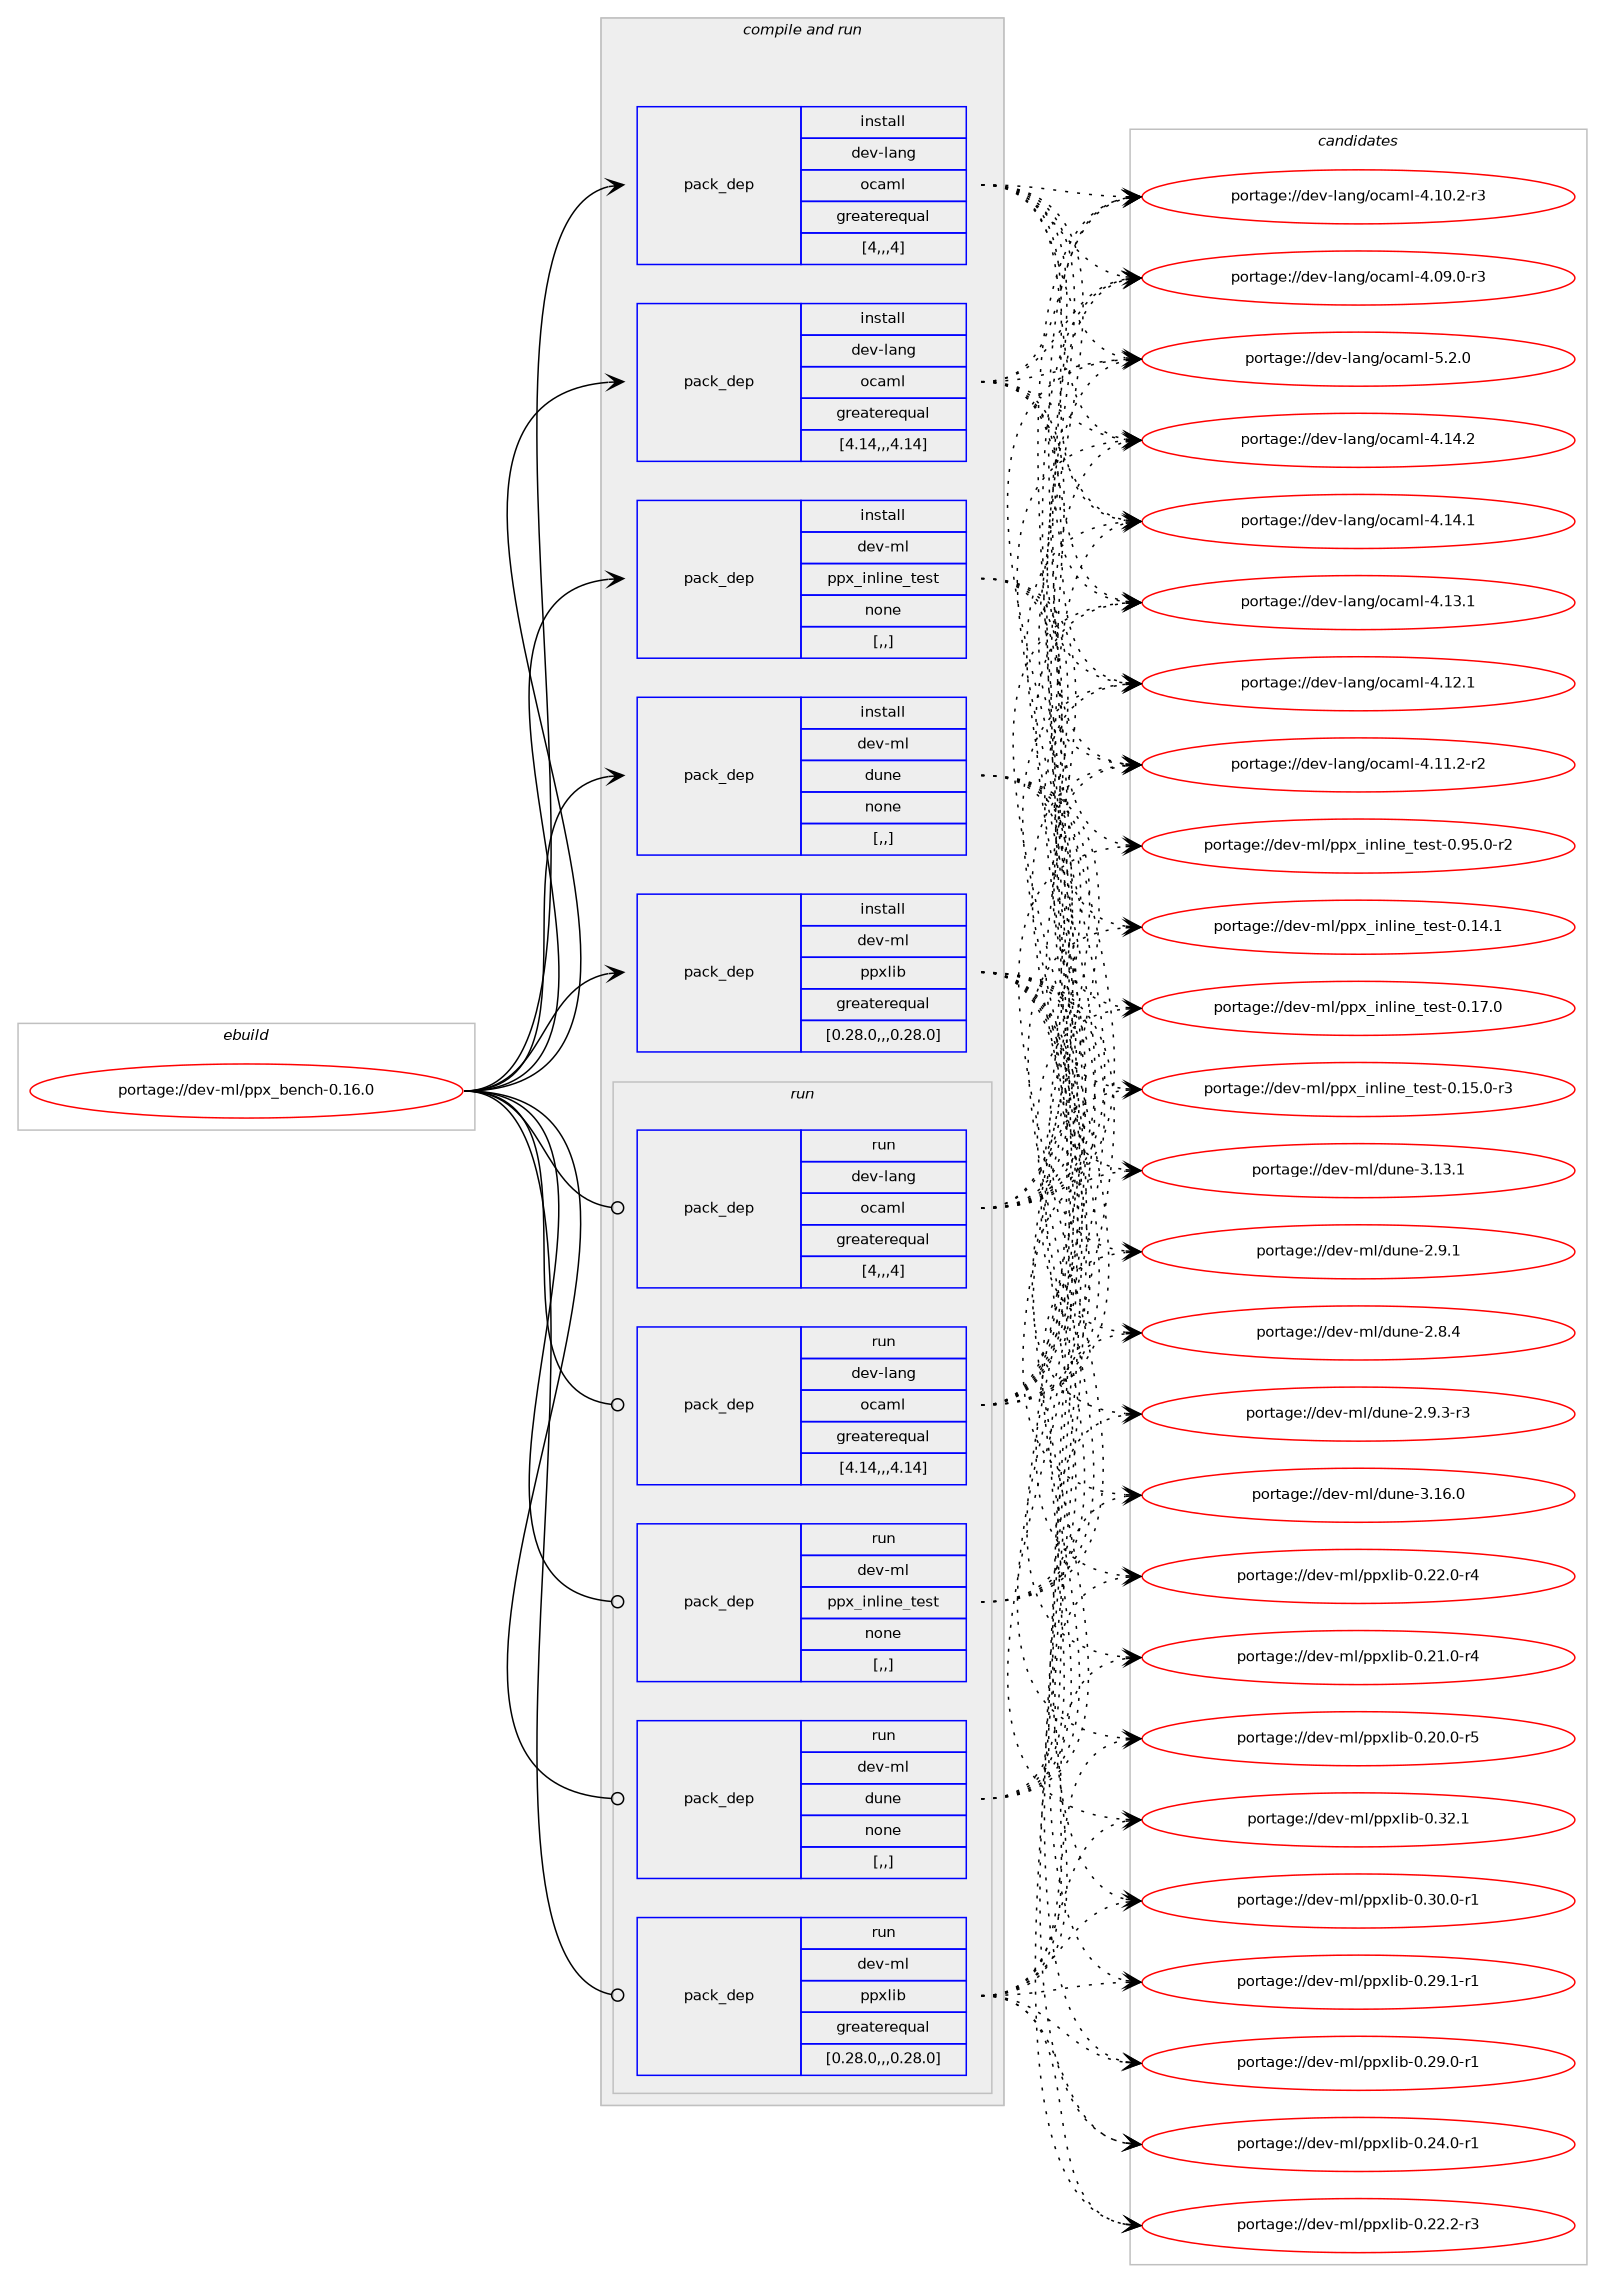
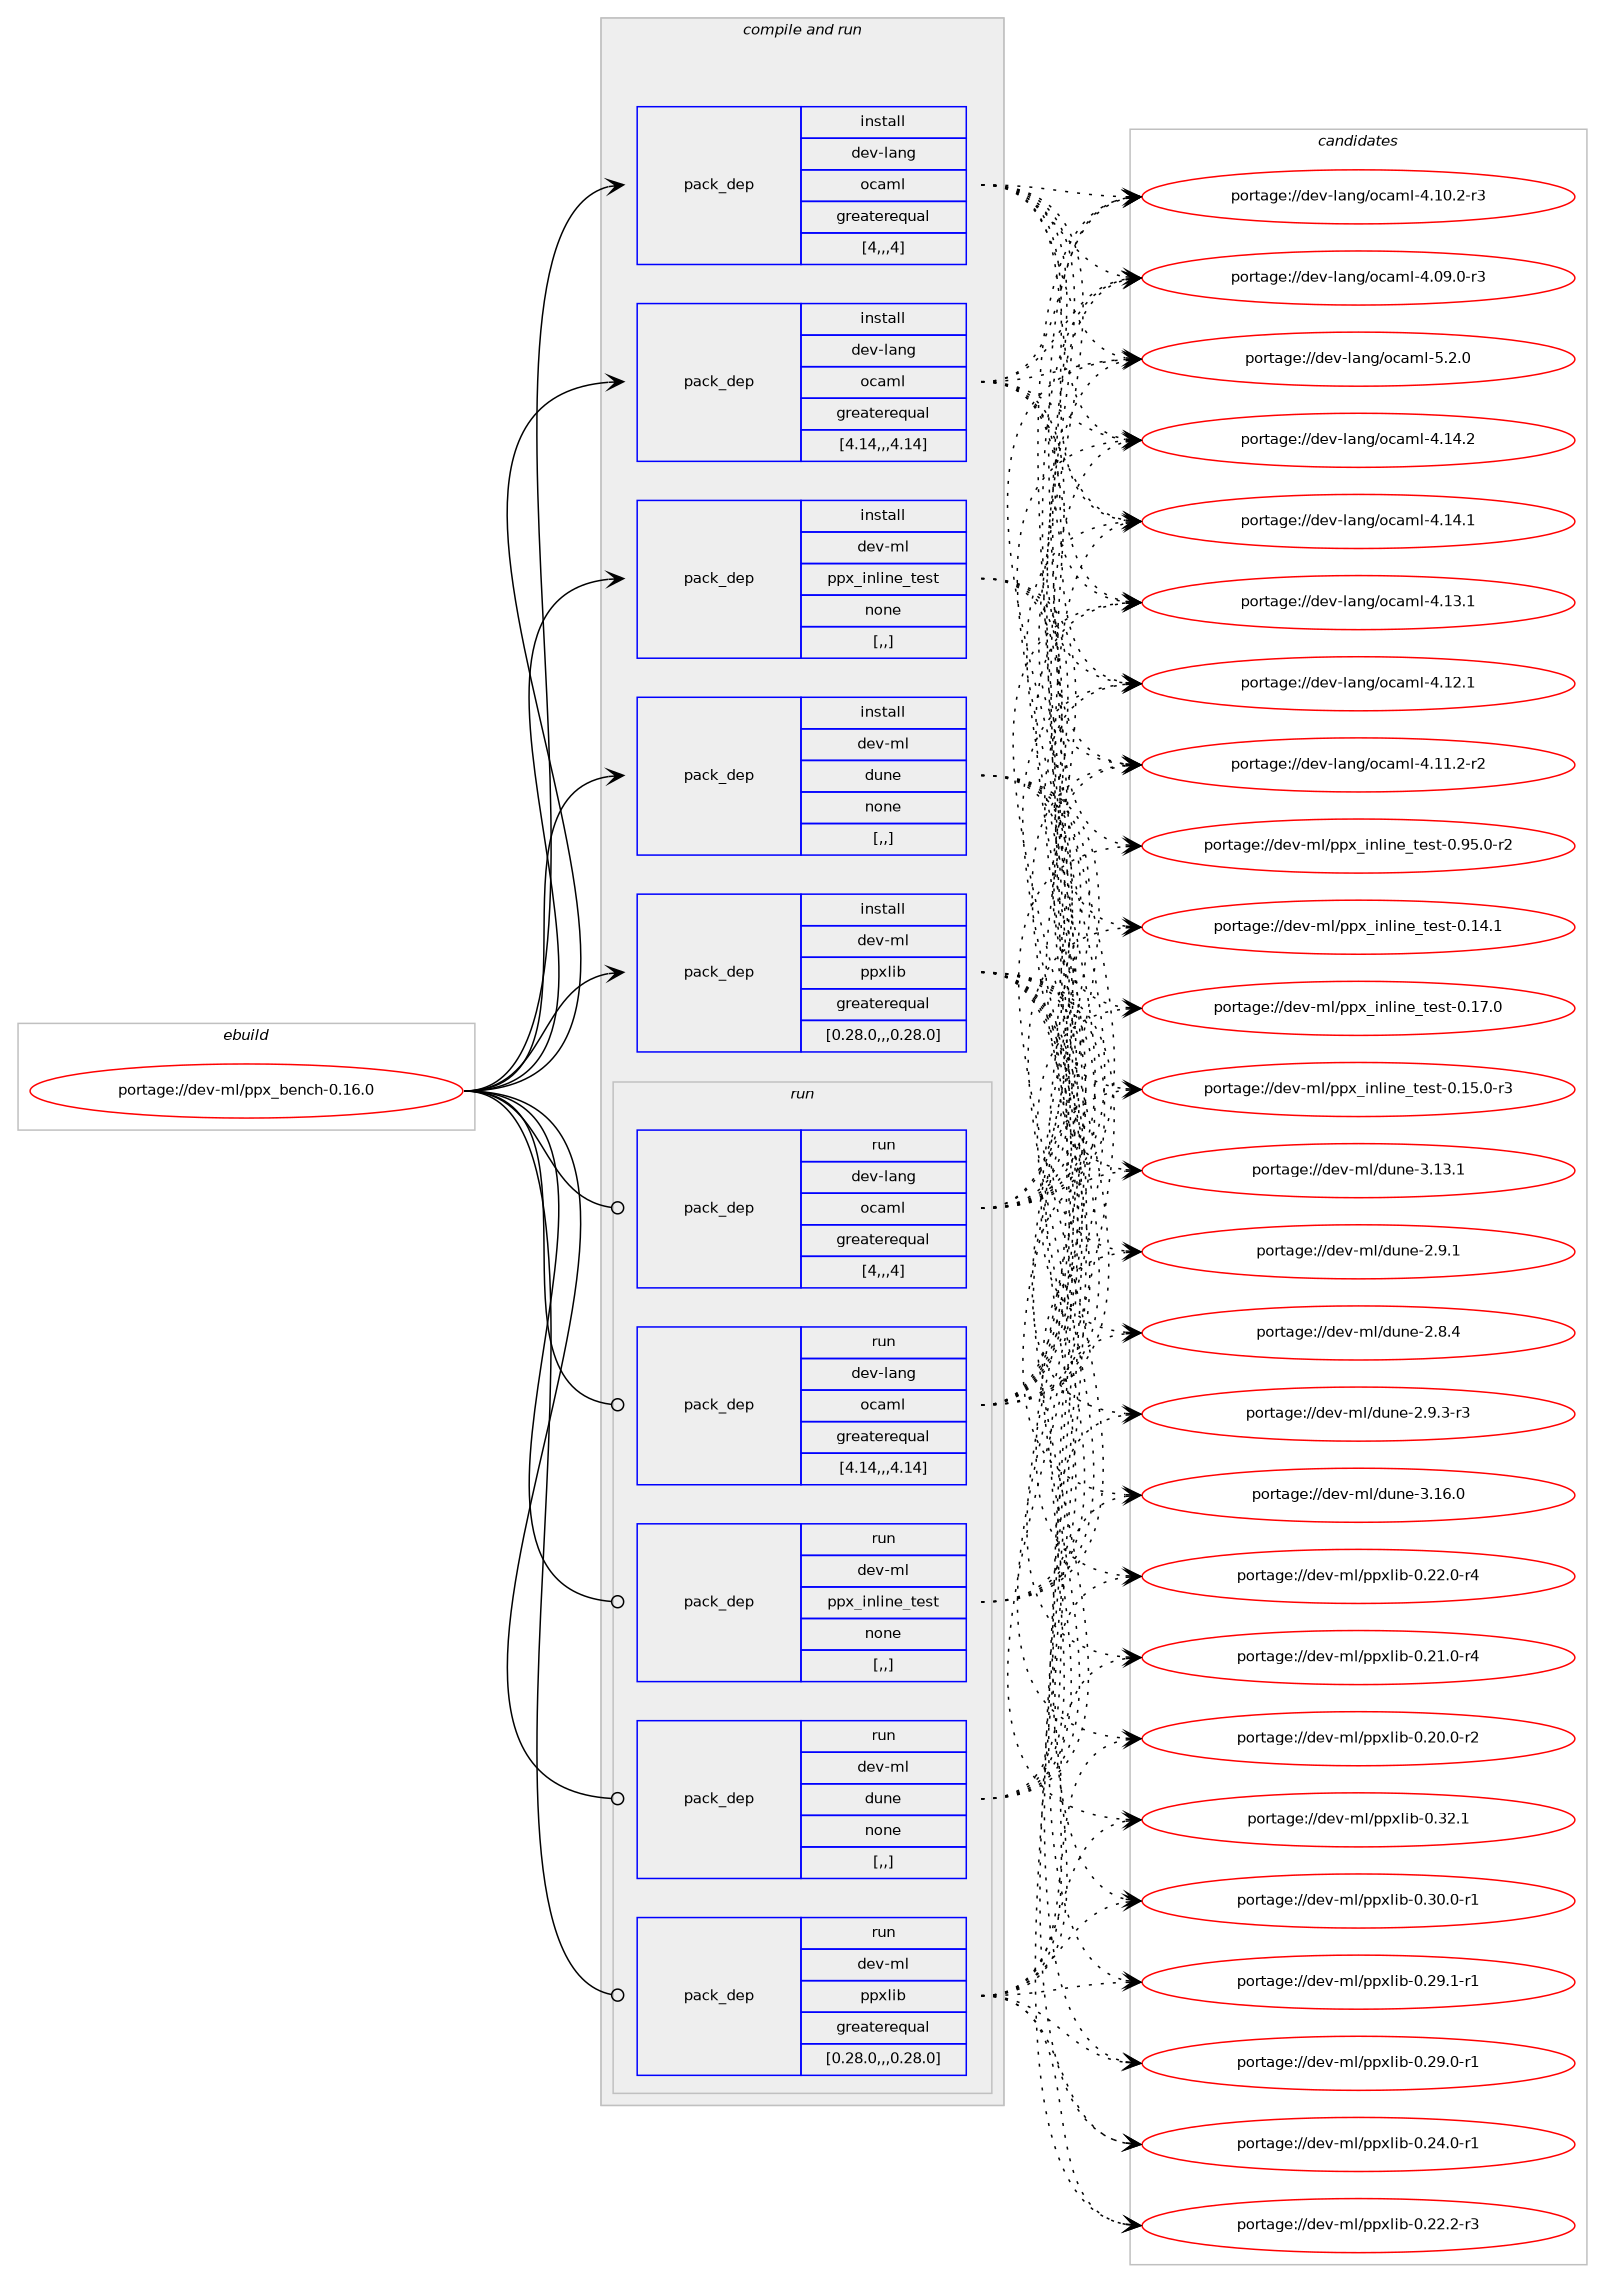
  digraph {
    compound=true
    concentrate=true
    fontname=Helvetica
    fontsize=10
    newrank=true
    rankdir=LR
    ranksep=1.5
    node [color=red fontname=Helvetica fontsize=10]
    edge [arrowhead=vee headport=w style=dotted tailport=e weight=100]
    n1 [label="portage://dev-ml/ppx_bench-0.16.0" width=4]
    n2 [color=blue label=<<TABLE BORDER="0" CELLBORDER="1" CELLSPACING="0" CELLPADDING="4" WIDTH="220"><TR><TD ROWSPAN="6" CELLPADDING="30">pack_dep</TD></TR><TR><TD WIDTH="110">install</TD></TR><TR><TD>dev-lang</TD></TR><TR><TD>ocaml</TD></TR><TR><TD>greaterequal</TD></TR><TR><TD>[4,,,4]</TD></TR></TABLE>> shape=none]
    n3 [color=blue label=<<TABLE BORDER="0" CELLBORDER="1" CELLSPACING="0" CELLPADDING="4" WIDTH="220"><TR><TD ROWSPAN="6" CELLPADDING="30">pack_dep</TD></TR><TR><TD WIDTH="110">install</TD></TR><TR><TD>dev-lang</TD></TR><TR><TD>ocaml</TD></TR><TR><TD>greaterequal</TD></TR><TR><TD>[4.14,,,4.14]</TD></TR></TABLE>> shape=none]
    n4 [color=blue label=<<TABLE BORDER="0" CELLBORDER="1" CELLSPACING="0" CELLPADDING="4" WIDTH="220"><TR><TD ROWSPAN="6" CELLPADDING="30">pack_dep</TD></TR><TR><TD WIDTH="110">install</TD></TR><TR><TD>dev-ml</TD></TR><TR><TD>dune</TD></TR><TR><TD>none</TD></TR><TR><TD>[,,]</TD></TR></TABLE>> shape=none]
    n5 [color=blue label=<<TABLE BORDER="0" CELLBORDER="1" CELLSPACING="0" CELLPADDING="4" WIDTH="220"><TR><TD ROWSPAN="6" CELLPADDING="30">pack_dep</TD></TR><TR><TD WIDTH="110">install</TD></TR><TR><TD>dev-ml</TD></TR><TR><TD>ppx_inline_test</TD></TR><TR><TD>none</TD></TR><TR><TD>[,,]</TD></TR></TABLE>> shape=none]
    n6 [color=blue label=<<TABLE BORDER="0" CELLBORDER="1" CELLSPACING="0" CELLPADDING="4" WIDTH="220"><TR><TD ROWSPAN="6" CELLPADDING="30">pack_dep</TD></TR><TR><TD WIDTH="110">install</TD></TR><TR><TD>dev-ml</TD></TR><TR><TD>ppxlib</TD></TR><TR><TD>greaterequal</TD></TR><TR><TD>[0.28.0,,,0.28.0]</TD></TR></TABLE>> shape=none]
    n7 [color=blue label=<<TABLE BORDER="0" CELLBORDER="1" CELLSPACING="0" CELLPADDING="4" WIDTH="220"><TR><TD ROWSPAN="6" CELLPADDING="30">pack_dep</TD></TR><TR><TD WIDTH="110">run</TD></TR><TR><TD>dev-ml</TD></TR><TR><TD>ppx_inline_test</TD></TR><TR><TD>none</TD></TR><TR><TD>[,,]</TD></TR></TABLE>> shape=none]
    n8 [color=blue label=<<TABLE BORDER="0" CELLBORDER="1" CELLSPACING="0" CELLPADDING="4" WIDTH="220"><TR><TD ROWSPAN="6" CELLPADDING="30">pack_dep</TD></TR><TR><TD WIDTH="110">run</TD></TR><TR><TD>dev-lang</TD></TR><TR><TD>ocaml</TD></TR><TR><TD>greaterequal</TD></TR><TR><TD>[4,,,4]</TD></TR></TABLE>> shape=none]
    n9 [color=blue label=<<TABLE BORDER="0" CELLBORDER="1" CELLSPACING="0" CELLPADDING="4" WIDTH="220"><TR><TD ROWSPAN="6" CELLPADDING="30">pack_dep</TD></TR><TR><TD WIDTH="110">run</TD></TR><TR><TD>dev-lang</TD></TR><TR><TD>ocaml</TD></TR><TR><TD>greaterequal</TD></TR><TR><TD>[4.14,,,4.14]</TD></TR></TABLE>> shape=none]
    n10 [color=blue label=<<TABLE BORDER="0" CELLBORDER="1" CELLSPACING="0" CELLPADDING="4" WIDTH="220"><TR><TD ROWSPAN="6" CELLPADDING="30">pack_dep</TD></TR><TR><TD WIDTH="110">run</TD></TR><TR><TD>dev-ml</TD></TR><TR><TD>dune</TD></TR><TR><TD>none</TD></TR><TR><TD>[,,]</TD></TR></TABLE>> shape=none]
    n11 [color=blue label=<<TABLE BORDER="0" CELLBORDER="1" CELLSPACING="0" CELLPADDING="4" WIDTH="220"><TR><TD ROWSPAN="6" CELLPADDING="30">pack_dep</TD></TR><TR><TD WIDTH="110">run</TD></TR><TR><TD>dev-ml</TD></TR><TR><TD>ppxlib</TD></TR><TR><TD>greaterequal</TD></TR><TR><TD>[0.28.0,,,0.28.0]</TD></TR></TABLE>> shape=none]
    n12 [label="portage://dev-lang/ocaml-5.2.0" width=4]
    n13 [label="portage://dev-lang/ocaml-4.14.2" width=4]
    n14 [label="portage://dev-lang/ocaml-4.14.1" width=4]
    n15 [label="portage://dev-lang/ocaml-4.13.1" width=4]
    n16 [label="portage://dev-lang/ocaml-4.12.1" width=4]
    n17 [label="portage://dev-lang/ocaml-4.11.2-r2" width=4]
    n18 [label="portage://dev-lang/ocaml-4.10.2-r3" width=4]
    n19 [label="portage://dev-lang/ocaml-4.09.0-r3" width=4]
    n20 [label="portage://dev-ml/dune-3.16.0" width=4]
    n21 [label="portage://dev-ml/dune-3.13.1" width=4]
    n22 [label="portage://dev-ml/dune-2.9.3-r3" width=4]
    n23 [label="portage://dev-ml/dune-2.9.1" width=4]
    n24 [label="portage://dev-ml/dune-2.8.4" width=4]
    n25 [label="portage://dev-ml/ppx_inline_test-0.17.0" width=4]
    n26 [label="portage://dev-ml/ppx_inline_test-0.15.0-r3" width=4]
    n27 [label="portage://dev-ml/ppx_inline_test-0.95.0-r2" width=4]
    n28 [label="portage://dev-ml/ppx_inline_test-0.14.1" width=4]
    n29 [label="portage://dev-ml/ppxlib-0.32.1" width=4]
    n30 [label="portage://dev-ml/ppxlib-0.30.0-r1" width=4]
    n31 [label="portage://dev-ml/ppxlib-0.29.1-r1" width=4]
    n32 [label="portage://dev-ml/ppxlib-0.29.0-r1" width=4]
    n33 [label="portage://dev-ml/ppxlib-0.24.0-r1" width=4]
    n34 [label="portage://dev-ml/ppxlib-0.22.2-r3" width=4]
    n35 [label="portage://dev-ml/ppxlib-0.22.0-r4" width=4]
    n36 [label="portage://dev-ml/ppxlib-0.21.0-r4" width=4]
-   n37 [label="portage://dev-ml/ppxlib-0.20.0-r5" width=4]
+   n37 [label="portage://dev-ml/ppxlib-0.20.0-r2" width=4]
    subgraph cluster_1 {
      color=gray
      label=<<i>ebuild</i>>
      n1
    }
    subgraph cluster_2 {
      color=gray
      label=<<i>dependencies</i>>
      subgraph cluster_3 {
        color=gray
        fillcolor="#eeeeee"
        label=<<i>compile</i>>
        style=filled
        subgraph sub_4 {
          color=gray
          fillcolor="#eeeeee"
          label=<<i>compile</i>>
          style=filled
          n2
        }
        subgraph sub_5 {
          color=gray
          fillcolor="#eeeeee"
          label=<<i>compile</i>>
          style=filled
          n3
        }
        subgraph sub_6 {
          color=gray
          fillcolor="#eeeeee"
          label=<<i>compile</i>>
          style=filled
          n4
        }
        subgraph sub_7 {
          color=gray
          fillcolor="#eeeeee"
          label=<<i>compile</i>>
          style=filled
          n5
        }
        subgraph sub_8 {
          color=gray
          fillcolor="#eeeeee"
          label=<<i>compile</i>>
          style=filled
          n6
        }
      }
      subgraph cluster_9 {
        color=gray
        fillcolor="#eeeeee"
        label=<<i>compile and run</i>>
        style=filled
      }
      subgraph cluster_10 {
        color=gray
        fillcolor="#eeeeee"
        label=<<i>run</i>>
        style=filled
        subgraph sub_11 {
          color=gray
          fillcolor="#eeeeee"
          label=<<i>run</i>>
          style=filled
          n7
        }
        subgraph sub_12 {
          color=gray
          fillcolor="#eeeeee"
          label=<<i>run</i>>
          style=filled
          n8
        }
        subgraph sub_13 {
          color=gray
          fillcolor="#eeeeee"
          label=<<i>run</i>>
          style=filled
          n9
        }
        subgraph sub_14 {
          color=gray
          fillcolor="#eeeeee"
          label=<<i>run</i>>
          style=filled
          n10
        }
        subgraph sub_15 {
          color=gray
          fillcolor="#eeeeee"
          label=<<i>run</i>>
          style=filled
          n11
        }
      }
    }
    subgraph cluster_16 {
      color=gray
      label=<<i>candidates</i>>
      rank=same
      subgraph sub_17 {
        color=black
        label=<<i>candidates</i>>
        nodesep=1
        rank=same
        n12
        n13
        n14
        n15
        n16
        n17
        n18
        n19
      }
      subgraph sub_18 {
        color=black
        label=<<i>candidates</i>>
        nodesep=1
        rank=same
        n12
        n13
        n14
        n15
        n16
        n17
        n18
        n19
      }
      subgraph sub_19 {
        color=black
        label=<<i>candidates</i>>
        nodesep=1
        rank=same
        n20
        n21
        n22
        n23
        n24
      }
      subgraph sub_20 {
        color=black
        label=<<i>candidates</i>>
        nodesep=1
        rank=same
        n25
        n26
        n27
        n28
      }
      subgraph sub_21 {
        color=black
        label=<<i>candidates</i>>
        nodesep=1
        rank=same
        n29
        n30
        n31
        n32
        n33
        n34
        n35
        n36
        n37
      }
      subgraph sub_22 {
        color=black
        label=<<i>candidates</i>>
        nodesep=1
        rank=same
        n12
        n13
        n14
        n15
        n16
        n17
        n18
        n19
      }
      subgraph sub_23 {
        color=black
        label=<<i>candidates</i>>
        nodesep=1
        rank=same
        n12
        n13
        n14
        n15
        n16
        n17
        n18
        n19
      }
      subgraph sub_24 {
        color=black
        label=<<i>candidates</i>>
        nodesep=1
        rank=same
        n20
        n21
        n22
        n23
        n24
      }
      subgraph sub_25 {
        color=black
        label=<<i>candidates</i>>
        nodesep=1
        rank=same
        n25
        n26
        n27
        n28
      }
      subgraph sub_26 {
        color=black
        label=<<i>candidates</i>>
        nodesep=1
        rank=same
        n29
        n30
        n31
        n32
        n33
        n34
        n35
        n36
        n37
      }
    }
    n1 -> n2 [style=solid weight=20]
    n1 -> n3 [style=solid weight=20]
    n1 -> n4 [style=solid weight=20]
    n1 -> n5 [style=solid weight=20]
    n1 -> n6 [style=solid weight=20]
    n1 -> n7 [arrowhead=odot style=solid weight=20]
    n1 -> n8 [arrowhead=odot style=solid weight=20]
    n1 -> n9 [arrowhead=odot style=solid weight=20]
    n1 -> n10 [arrowhead=odot style=solid weight=20]
    n1 -> n11 [arrowhead=odot style=solid weight=20]
    n2 -> n12
    n2 -> n13
    n2 -> n14
    n2 -> n15
    n2 -> n16
    n2 -> n17
    n2 -> n18
    n2 -> n19
    n3 -> n12
    n3 -> n13
    n3 -> n14
    n3 -> n15
    n3 -> n16
    n3 -> n17
    n3 -> n18
    n3 -> n19
    n4 -> n20
    n4 -> n21
    n4 -> n22
    n4 -> n23
    n4 -> n24
    n5 -> n25
    n5 -> n26
    n5 -> n27
    n5 -> n28
    n6 -> n29
    n6 -> n30
    n6 -> n31
    n6 -> n32
    n6 -> n33
    n6 -> n34
    n6 -> n35
    n6 -> n36
    n6 -> n37
    n7 -> n25
    n7 -> n26
    n7 -> n27
    n7 -> n28
    n8 -> n12
    n8 -> n13
    n8 -> n14
    n8 -> n15
    n8 -> n16
    n8 -> n17
    n8 -> n18
    n8 -> n19
    n9 -> n12
    n9 -> n13
    n9 -> n14
    n9 -> n15
    n9 -> n16
    n9 -> n17
    n9 -> n18
    n9 -> n19
    n10 -> n20
    n10 -> n21
    n10 -> n22
    n10 -> n23
    n10 -> n24
    n11 -> n29
    n11 -> n30
    n11 -> n31
    n11 -> n32
    n11 -> n33
    n11 -> n34
    n11 -> n35
    n11 -> n36
    n11 -> n37
  }
